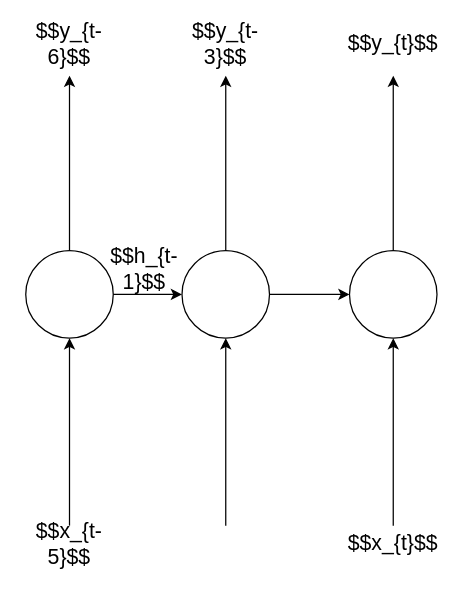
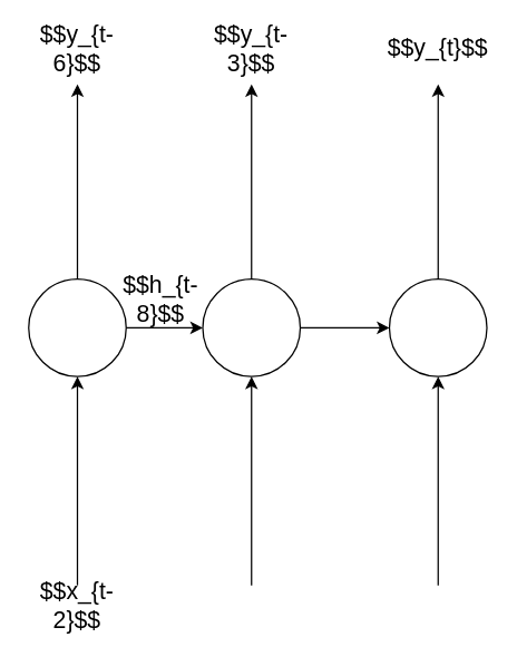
  <mxCell id="0" />
  <mxCell id="1" parent="0" />
  <mxCell id="2" value="" style="group" vertex="1" connectable="0" parent="1"><mxGeometry x="20" y="20" width="70" height="430" as="geometry" /></mxCell>
  <mxCell id="3" value="" style="group" vertex="1" connectable="0" parent="2"><mxGeometry y="40" width="70" height="360" as="geometry" /></mxCell>
  <mxCell id="4" style="edgeStyle=orthogonalEdgeStyle;rounded=0;orthogonalLoop=1;jettySize=auto;html=1;" edge="1" parent="3" source="5"><mxGeometry relative="1" as="geometry"><mxPoint x="35" as="targetPoint" /></mxGeometry></mxCell>
  <mxCell id="5" value="" style="ellipse;whiteSpace=wrap;html=1;aspect=fixed;" vertex="1" parent="3"><mxGeometry y="140" width="70" height="70" as="geometry" /></mxCell>
  <mxCell id="6" value="" style="endArrow=classic;html=1;rounded=0;entryX=0.5;entryY=1;entryDx=0;entryDy=0;" edge="1" parent="3" target="5"><mxGeometry width="50" height="50" relative="1" as="geometry"><mxPoint x="35" y="360" as="sourcePoint" /><mxPoint x="40" y="220" as="targetPoint" /></mxGeometry></mxCell>
  <mxCell id="7" value="$$y_{t-6}$$" style="text;html=1;align=center;verticalAlign=middle;whiteSpace=wrap;rounded=0;fontSize=17;" vertex="1" parent="2"><mxGeometry x="5" width="60" height="30" as="geometry" /></mxCell>
- <mxCell id="8" value="$$x_{t-5}$$" style="text;html=1;align=center;verticalAlign=middle;whiteSpace=wrap;rounded=0;fontSize=17;" vertex="1" parent="2"><mxGeometry x="5" y="400" width="60" height="30" as="geometry" /></mxCell>
+ <mxCell id="8" value="$$x_{t-2}$$" style="text;html=1;align=center;verticalAlign=middle;whiteSpace=wrap;rounded=0;fontSize=17;" vertex="1" parent="2"><mxGeometry x="5" y="400" width="60" height="30" as="geometry" /></mxCell>
  <mxCell id="9" value="" style="group" vertex="1" connectable="0" parent="1"><mxGeometry x="145" y="20" width="70" height="430" as="geometry" /></mxCell>
  <mxCell id="10" value="" style="group" vertex="1" connectable="0" parent="9"><mxGeometry y="40" width="70" height="360" as="geometry" /></mxCell>
  <mxCell id="11" style="edgeStyle=orthogonalEdgeStyle;rounded=0;orthogonalLoop=1;jettySize=auto;html=1;" edge="1" parent="10" source="12"><mxGeometry relative="1" as="geometry"><mxPoint x="35" as="targetPoint" /></mxGeometry></mxCell>
  <mxCell id="12" value="" style="ellipse;whiteSpace=wrap;html=1;aspect=fixed;" vertex="1" parent="10"><mxGeometry y="140" width="70" height="70" as="geometry" /></mxCell>
  <mxCell id="13" value="" style="endArrow=classic;html=1;rounded=0;entryX=0.5;entryY=1;entryDx=0;entryDy=0;" edge="1" parent="10" target="12"><mxGeometry width="50" height="50" relative="1" as="geometry"><mxPoint x="35" y="360" as="sourcePoint" /><mxPoint x="40" y="220" as="targetPoint" /></mxGeometry></mxCell>
  <mxCell id="14" value="$$y_{t-3}$$" style="text;html=1;align=center;verticalAlign=middle;whiteSpace=wrap;rounded=0;fontSize=17;" vertex="1" parent="9"><mxGeometry x="5" width="60" height="30" as="geometry" /></mxCell>
  <mxCell id="15" value="" style="group" vertex="1" connectable="0" parent="1"><mxGeometry x="279" y="20" width="70" height="430" as="geometry" /></mxCell>
  <mxCell id="16" value="" style="group" vertex="1" connectable="0" parent="15"><mxGeometry y="40" width="70" height="360" as="geometry" /></mxCell>
  <mxCell id="17" style="edgeStyle=orthogonalEdgeStyle;rounded=0;orthogonalLoop=1;jettySize=auto;html=1;" edge="1" parent="16" source="18"><mxGeometry relative="1" as="geometry"><mxPoint x="35" as="targetPoint" /></mxGeometry></mxCell>
  <mxCell id="18" value="" style="ellipse;whiteSpace=wrap;html=1;aspect=fixed;" vertex="1" parent="16"><mxGeometry y="140" width="70" height="70" as="geometry" /></mxCell>
  <mxCell id="19" value="" style="endArrow=classic;html=1;rounded=0;entryX=0.5;entryY=1;entryDx=0;entryDy=0;" edge="1" parent="16" target="18"><mxGeometry width="50" height="50" relative="1" as="geometry"><mxPoint x="35" y="360" as="sourcePoint" /><mxPoint x="40" y="220" as="targetPoint" /></mxGeometry></mxCell>
  <mxCell id="20" value="$$y_{t}$$" style="text;html=1;align=center;verticalAlign=middle;whiteSpace=wrap;rounded=0;fontSize=17;" vertex="1" parent="15"><mxGeometry x="5" width="60" height="30" as="geometry" /></mxCell>
- <mxCell id="21" value="$$x_{t}$$" style="text;html=1;align=center;verticalAlign=middle;whiteSpace=wrap;rounded=0;fontSize=17;" vertex="1" parent="15"><mxGeometry x="5" y="400" width="60" height="30" as="geometry" /></mxCell>
  <mxCell id="22" style="edgeStyle=orthogonalEdgeStyle;rounded=0;orthogonalLoop=1;jettySize=auto;html=1;exitX=1;exitY=0.5;exitDx=0;exitDy=0;entryX=0;entryY=0.5;entryDx=0;entryDy=0;" edge="1" parent="1" source="5" target="12"><mxGeometry relative="1" as="geometry" /></mxCell>
  <mxCell id="23" style="edgeStyle=orthogonalEdgeStyle;rounded=0;orthogonalLoop=1;jettySize=auto;html=1;exitX=1;exitY=0.5;exitDx=0;exitDy=0;entryX=0;entryY=0.5;entryDx=0;entryDy=0;" edge="1" parent="1" source="12" target="18"><mxGeometry relative="1" as="geometry"><mxPoint x="285" y="235.167" as="targetPoint" /></mxGeometry></mxCell>
- <mxCell id="24" value="$$h_{t-1}$$" style="text;html=1;align=center;verticalAlign=middle;whiteSpace=wrap;rounded=0;fontSize=17;" vertex="1" parent="1"><mxGeometry x="85" y="200" width="60" height="30" as="geometry" /></mxCell>
+ <mxCell id="24" value="$$h_{t-8}$$" style="text;html=1;align=center;verticalAlign=middle;whiteSpace=wrap;rounded=0;fontSize=17;" vertex="1" parent="1"><mxGeometry x="85" y="200" width="60" height="30" as="geometry" /></mxCell>
